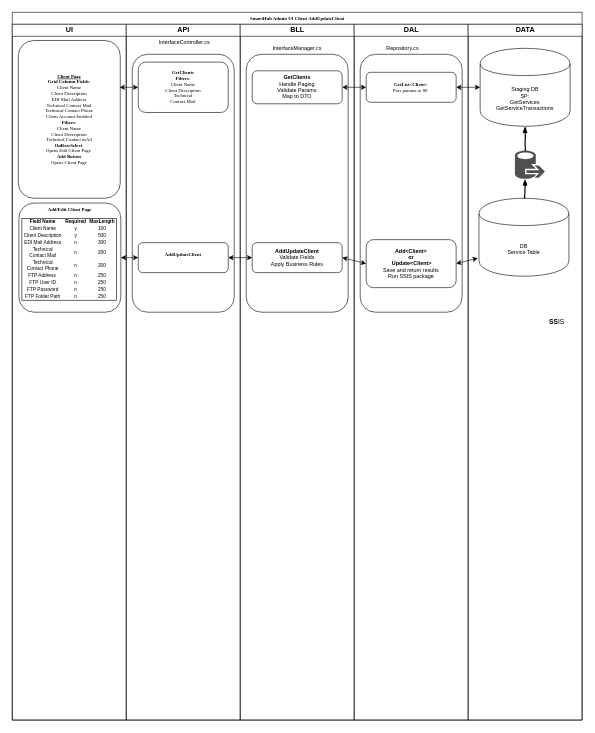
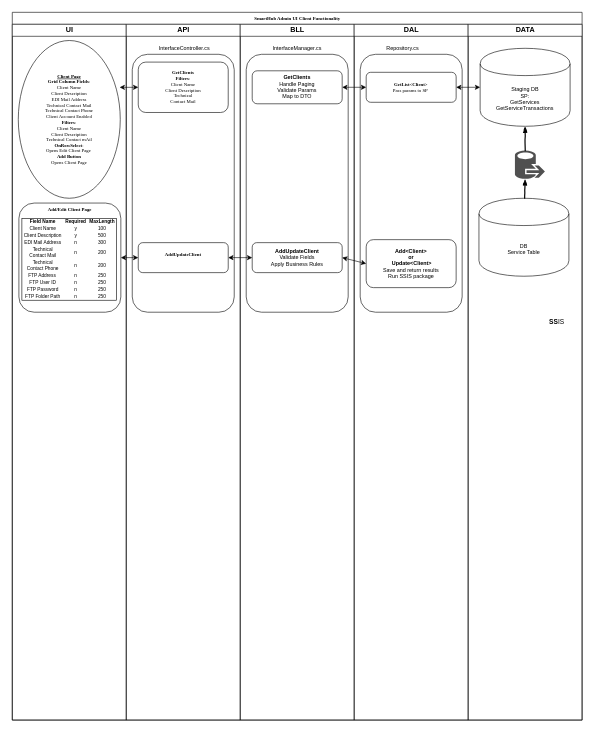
  <mxCell id="0" />
  <mxCell id="1" parent="0" />
- <mxCell id="2" value="SmartHub Admin UI Client AddUpdateClient" style="swimlane;html=1;childLayout=stackLayout;startSize=20;rounded=0;shadow=0;labelBackgroundColor=none;strokeColor=#000000;strokeWidth=1;fillColor=#ffffff;fontFamily=Verdana;fontSize=8;fontColor=#000000;align=center;verticalAlign=top;" parent="1" vertex="1"><mxGeometry x="20" width="950" height="1180" as="geometry" y="20" /></mxCell>
+ <mxCell id="2" value="SmartHub Admin UI Client Functionality" style="swimlane;html=1;childLayout=stackLayout;startSize=20;rounded=0;shadow=0;labelBackgroundColor=none;strokeColor=#000000;strokeWidth=1;fillColor=#ffffff;fontFamily=Verdana;fontSize=8;fontColor=#000000;align=center;verticalAlign=top;" parent="1" vertex="1"><mxGeometry x="20" width="950" height="1180" as="geometry" y="20" /></mxCell>
  <mxCell id="3" value="UI" style="swimlane;html=1;startSize=20;" parent="2" vertex="1"><mxGeometry y="20" width="190" height="1160" as="geometry" /></mxCell>
- <mxCell id="4" value="&lt;b&gt;&lt;u&gt;Client Page&lt;br&gt;&lt;/u&gt;Grid Column Fields&lt;/b&gt;:&lt;br&gt;Client Name&lt;br&gt;Client Description&lt;br&gt;EDI Mail Address&lt;br&gt;Technical Contact Mail&lt;br&gt;Technical Contact Phone&lt;br&gt;Client Account Enabled&lt;br&gt;&lt;b&gt;Filters&lt;/b&gt;:&lt;br&gt;Client Name&lt;br&gt;Client Description&lt;br&gt;Technical Contact mAil&lt;br&gt;&lt;b&gt;OnRowSelect&lt;/b&gt;:&lt;br&gt;Opens Edit Client Page&amp;nbsp;&lt;br&gt;&lt;b&gt;Add Button&lt;/b&gt;&lt;br&gt;Opens Client Page" style="rounded=1;whiteSpace=wrap;html=1;shadow=0;labelBackgroundColor=none;strokeColor=#000000;strokeWidth=1;fillColor=#ffffff;fontFamily=Verdana;fontSize=8;fontColor=#000000;align=center;" parent="3" vertex="1"><mxGeometry x="10" y="27" width="170" height="263" as="geometry" /></mxCell>
+ <mxCell id="4" value="&lt;b&gt;&lt;u&gt;Client Page&lt;br&gt;&lt;/u&gt;Grid Column Fields&lt;/b&gt;:&lt;br&gt;Client Name&lt;br&gt;Client Description&lt;br&gt;EDI Mail Address&lt;br&gt;Technical Contact Mail&lt;br&gt;Technical Contact Phone&lt;br&gt;Client Account Enabled&lt;br&gt;&lt;b&gt;Filters&lt;/b&gt;:&lt;br&gt;Client Name&lt;br&gt;Client Description&lt;br&gt;Technical Contact mAil&lt;br&gt;&lt;b&gt;OnRowSelect&lt;/b&gt;:&lt;br&gt;Opens Edit Client Page&amp;nbsp;&lt;br&gt;&lt;b&gt;Add Button&lt;/b&gt;&lt;br&gt;Opens Client Page" style="ellipse;whiteSpace=wrap;html=1;shadow=0;labelBackgroundColor=none;strokeColor=#000000;strokeWidth=1;fillColor=#ffffff;fontFamily=Verdana;fontSize=8;fontColor=#000000;align=center;" parent="3" vertex="1"><mxGeometry x="10" y="27" width="170" height="263" as="geometry" /></mxCell>
  <mxCell id="5" value="&lt;b&gt;Add/Edit Client Page&lt;/b&gt;&lt;br&gt;&lt;br&gt;&lt;br&gt;&lt;br&gt;&lt;br&gt;&lt;br&gt;&lt;br&gt;&lt;br&gt;&lt;br&gt;&lt;br&gt;&lt;br&gt;&lt;br&gt;&lt;br&gt;&lt;br&gt;&lt;br&gt;&lt;br&gt;&lt;br&gt;&lt;br&gt;&lt;br&gt;&lt;br&gt;&lt;br&gt;&lt;br&gt;&lt;br&gt;&lt;br&gt;&lt;br&gt;" style="rounded=1;whiteSpace=wrap;html=1;shadow=0;labelBackgroundColor=none;strokeColor=#000000;strokeWidth=1;fillColor=#ffffff;fontFamily=Verdana;fontSize=8;fontColor=#000000;align=center;verticalAlign=top;" parent="3" vertex="1"><mxGeometry x="11" y="298" width="170" height="182" as="geometry" /></mxCell>
  <mxCell id="6" value="&lt;table border=&quot;0&quot; width=&quot;100%&quot; style=&quot;width: 100% ; height: 100% ; border-collapse: collapse&quot;&gt;&lt;tbody&gt;&lt;tr&gt;&lt;td&gt;&lt;b&gt;Field Name&lt;/b&gt;&lt;/td&gt;&lt;td&gt;&lt;b&gt;Required&lt;/b&gt;&lt;/td&gt;&lt;td&gt;&lt;b&gt;MaxLength&lt;/b&gt;&lt;/td&gt;&lt;/tr&gt;&lt;tr&gt;&lt;td&gt;Client Name&lt;/td&gt;&lt;td&gt;y&lt;/td&gt;&lt;td&gt;100&lt;/td&gt;&lt;/tr&gt;&lt;tr&gt;&lt;td&gt;Client Description&lt;/td&gt;&lt;td&gt;y&lt;/td&gt;&lt;td&gt;500&lt;/td&gt;&lt;/tr&gt;&lt;tr&gt;&lt;td&gt;EDI Mail Address&lt;/td&gt;&lt;td&gt;n&lt;/td&gt;&lt;td&gt;300&lt;/td&gt;&lt;/tr&gt;&lt;tr&gt;&lt;td&gt;Technical &lt;br&gt;Contact Mail&lt;/td&gt;&lt;td&gt;n&lt;/td&gt;&lt;td&gt;200&lt;/td&gt;&lt;/tr&gt;&lt;tr&gt;&lt;td&gt;Technical&lt;br&gt;Contact Phone&lt;/td&gt;&lt;td&gt;n&lt;/td&gt;&lt;td&gt;200&lt;/td&gt;&lt;/tr&gt;&lt;tr&gt;&lt;td&gt;FTP Address&amp;nbsp;&lt;/td&gt;&lt;td&gt;n&lt;/td&gt;&lt;td&gt;250&lt;/td&gt;&lt;/tr&gt;&lt;tr&gt;&lt;td&gt;FTP User ID&lt;/td&gt;&lt;td&gt;n&lt;/td&gt;&lt;td&gt;250&lt;/td&gt;&lt;/tr&gt;&lt;tr&gt;&lt;td&gt;FTP Password&lt;/td&gt;&lt;td&gt;n&lt;/td&gt;&lt;td&gt;250&lt;/td&gt;&lt;/tr&gt;&lt;tr&gt;&lt;td&gt;FTP Folder Path&lt;/td&gt;&lt;td&gt;n&lt;/td&gt;&lt;td&gt;250&lt;/td&gt;&lt;/tr&gt;&lt;/tbody&gt;&lt;/table&gt;" style="text;html=1;strokeColor=#000000;fillColor=none;overflow=fill;fontSize=8;align=center;strokeWidth=1;" parent="3" vertex="1"><mxGeometry x="16" y="324" width="158" height="136" as="geometry" /></mxCell>
  <mxCell id="7" value="API" style="swimlane;html=1;startSize=20;" parent="2" vertex="1"><mxGeometry x="190" y="20" width="190" height="1160" as="geometry" /></mxCell>
  <mxCell id="8" value="" style="rounded=1;whiteSpace=wrap;html=1;fontSize=9;align=center;" parent="7" vertex="1"><mxGeometry x="10" y="50" width="170" height="430" as="geometry" /></mxCell>
  <mxCell id="9" value="&lt;b&gt;GetClients&lt;br&gt;Filters&lt;/b&gt;:&lt;br&gt;Client Name&lt;br&gt;Client Description&lt;br&gt;Technical&lt;br&gt;Contact Mail" style="rounded=1;whiteSpace=wrap;html=1;shadow=0;labelBackgroundColor=none;strokeColor=#000000;strokeWidth=1;fillColor=#ffffff;fontFamily=Verdana;fontSize=8;fontColor=#000000;align=center;" parent="7" vertex="1"><mxGeometry x="20" y="63" width="150" height="84" as="geometry" /></mxCell>
  <mxCell id="10" value="&lt;b&gt;AddUpdateClient&lt;br&gt;&amp;nbsp;&lt;/b&gt;" style="rounded=1;whiteSpace=wrap;html=1;shadow=0;labelBackgroundColor=none;strokeColor=#000000;strokeWidth=1;fillColor=#ffffff;fontFamily=Verdana;fontSize=8;fontColor=#000000;align=center;verticalAlign=middle;" parent="7" vertex="1"><mxGeometry x="20" y="364" width="150" height="50" as="geometry" /></mxCell>
- <mxCell id="11" value="InterfaceController.cs" style="text;html=1;strokeColor=none;fillColor=none;align=center;verticalAlign=middle;whiteSpace=wrap;rounded=0;fontSize=9;" parent="7" vertex="1"><mxGeometry x="77" y="20" width="40" height="20" as="geometry" /></mxCell>
+ <mxCell id="11" value="InterfaceController.cs" style="text;html=1;strokeColor=none;fillColor=none;align=center;verticalAlign=middle;whiteSpace=wrap;rounded=0;fontSize=9;" parent="7" vertex="1"><mxGeometry x="77" y="30" width="40" height="20" as="geometry" /></mxCell>
  <mxCell id="12" value="BLL" style="swimlane;html=1;startSize=20;" parent="2" vertex="1"><mxGeometry x="380" y="20" width="190" height="1160" as="geometry" /></mxCell>
  <mxCell id="13" value="" style="rounded=1;whiteSpace=wrap;html=1;shadow=0;labelBackgroundColor=none;strokeColor=#000000;strokeWidth=1;fillColor=#ffffff;fontFamily=Verdana;fontSize=8;fontColor=#000000;align=center;" parent="12" vertex="1"><mxGeometry x="10" y="50" width="170" height="430" as="geometry" /></mxCell>
  <mxCell id="14" value="InterfaceManager.cs" style="text;html=1;strokeColor=none;fillColor=none;align=center;verticalAlign=middle;whiteSpace=wrap;rounded=0;fontSize=9;" parent="12" vertex="1"><mxGeometry x="75" y="30" width="40" height="20" as="geometry" /></mxCell>
  <mxCell id="15" value="&lt;b&gt;GetClients&lt;/b&gt;&lt;br&gt;Handle Paging&lt;br&gt;Validate Params&lt;br&gt;Map to DTO" style="rounded=1;whiteSpace=wrap;html=1;fontSize=9;align=center;" parent="12" vertex="1"><mxGeometry x="20" y="77.5" width="150" height="55" as="geometry" /></mxCell>
  <mxCell id="16" value="&lt;b&gt;AddUpdateClient&lt;/b&gt;&lt;br&gt;Validate Fields&lt;br&gt;Apply Business Rules" style="rounded=1;whiteSpace=wrap;html=1;fontSize=9;align=center;" parent="12" vertex="1"><mxGeometry x="20" y="364" width="150" height="50" as="geometry" /></mxCell>
  <mxCell id="17" value="DAL" style="swimlane;html=1;startSize=20;" parent="2" vertex="1"><mxGeometry x="570" y="20" width="190" height="1160" as="geometry" /></mxCell>
  <mxCell id="18" value="" style="rounded=1;whiteSpace=wrap;html=1;fontSize=9;align=center;" parent="17" vertex="1"><mxGeometry x="10" y="50" width="170" height="430" as="geometry" /></mxCell>
  <mxCell id="19" value="&lt;b&gt;GetList&amp;lt;Client&amp;gt;&lt;br&gt;&lt;/b&gt;Pass params to SP&amp;nbsp;" style="rounded=1;whiteSpace=wrap;html=1;shadow=0;labelBackgroundColor=none;strokeColor=#000000;strokeWidth=1;fillColor=#ffffff;fontFamily=Verdana;fontSize=8;fontColor=#000000;align=center;" parent="17" vertex="1"><mxGeometry x="20" y="80" width="150" height="50" as="geometry" /></mxCell>
  <mxCell id="20" value="&lt;b&gt;Add&amp;lt;Client&amp;gt; &lt;br&gt;or&lt;br&gt;&amp;nbsp;Update&amp;lt;Client&amp;gt;&lt;br&gt;&lt;/b&gt;Save and return results&lt;br&gt;Run SSIS package" style="rounded=1;whiteSpace=wrap;html=1;fontSize=9;align=center;" parent="17" vertex="1"><mxGeometry x="20" y="359" width="150" height="80" as="geometry" /></mxCell>
  <mxCell id="21" value="Repository.cs" style="text;html=1;strokeColor=none;fillColor=none;align=center;verticalAlign=middle;whiteSpace=wrap;rounded=0;fontSize=9;" parent="17" vertex="1"><mxGeometry x="61" y="30" width="40" height="20" as="geometry" /></mxCell>
  <mxCell id="22" value="" style="endArrow=classic;startArrow=classic;html=1;fontSize=9;entryX=0;entryY=0.5;entryDx=0;entryDy=0;exitX=0.994;exitY=0.297;exitDx=0;exitDy=0;exitPerimeter=0;" parent="2" source="4" target="9" edge="1"><mxGeometry width="50" height="50" relative="1" as="geometry"><mxPoint y="820" as="sourcePoint" /><mxPoint x="50" y="770" as="targetPoint" /></mxGeometry></mxCell>
  <mxCell id="23" value="" style="endArrow=classic;startArrow=classic;html=1;fontSize=9;exitX=1;exitY=0.5;exitDx=0;exitDy=0;entryX=0;entryY=0.5;entryDx=0;entryDy=0;" parent="2" source="10" target="16" edge="1"><mxGeometry width="50" height="50" relative="1" as="geometry"><mxPoint y="820" as="sourcePoint" /><mxPoint x="400" y="457" as="targetPoint" /></mxGeometry></mxCell>
  <mxCell id="24" value="" style="endArrow=classic;startArrow=classic;html=1;fontSize=9;exitX=1;exitY=0.5;exitDx=0;exitDy=0;entryX=0;entryY=0.5;entryDx=0;entryDy=0;" parent="2" source="16" target="20" edge="1"><mxGeometry width="50" height="50" relative="1" as="geometry"><mxPoint y="820" as="sourcePoint" /><mxPoint x="592" y="458" as="targetPoint" /></mxGeometry></mxCell>
  <mxCell id="25" value="" style="endArrow=classic;startArrow=classic;html=1;fontSize=9;entryX=0;entryY=0.5;entryDx=0;entryDy=0;exitX=1;exitY=0.5;exitDx=0;exitDy=0;" parent="2" source="19" target="28" edge="1"><mxGeometry width="50" height="50" relative="1" as="geometry"><mxPoint y="820" as="sourcePoint" /><mxPoint x="50" y="770" as="targetPoint" /></mxGeometry></mxCell>
  <mxCell id="26" value="" style="endArrow=classic;startArrow=classic;html=1;fontSize=8;entryX=0;entryY=0.5;entryDx=0;entryDy=0;exitX=1;exitY=0.5;exitDx=0;exitDy=0;" parent="2" source="5" target="10" edge="1"><mxGeometry width="50" height="50" relative="1" as="geometry"><mxPoint y="650" as="sourcePoint" /><mxPoint x="50" y="600" as="targetPoint" /></mxGeometry></mxCell>
  <mxCell id="27" value="DATA" style="swimlane;html=1;startSize=20;align=center;" parent="2" vertex="1"><mxGeometry x="760" y="20" width="190" height="1160" as="geometry" /></mxCell>
  <mxCell id="28" value="Staging DB&lt;br&gt;SP:&lt;br&gt;GetServices&lt;br&gt;GetServiceTransactions" style="shape=cylinder;whiteSpace=wrap;html=1;boundedLbl=1;backgroundOutline=1;fontSize=9;align=center;" parent="27" vertex="1"><mxGeometry x="20" y="40" width="150" height="130" as="geometry" /></mxCell>
  <mxCell id="29" value="DB&lt;br&gt;Service Table" style="shape=cylinder;whiteSpace=wrap;html=1;boundedLbl=1;backgroundOutline=1;fontSize=9;align=center;" parent="27" vertex="1"><mxGeometry x="18" y="290" width="150" height="130" as="geometry" /></mxCell>
  <mxCell id="30" value="" style="pointerEvents=1;shadow=0;dashed=0;html=1;strokeColor=none;labelPosition=center;verticalLabelPosition=bottom;verticalAlign=top;align=center;shape=mxgraph.mscae.intune.data_migration_wizard;fillColor=#505050;fontSize=9;" parent="27" vertex="1"><mxGeometry x="78" y="210" width="50" height="48" as="geometry" /></mxCell>
  <mxCell id="31" value="" style="rounded=0;comic=1;strokeWidth=2;endArrow=blockThin;html=1;fontFamily=Comic Sans MS;fontStyle=1;entryX=0.34;entryY=0.995;entryDx=0;entryDy=0;entryPerimeter=0;" parent="27" source="29" target="30" edge="1"><mxGeometry width="50" height="50" relative="1" as="geometry"><mxPoint x="128" y="539.5" as="sourcePoint" /><mxPoint x="178" y="489.5" as="targetPoint" /></mxGeometry></mxCell>
  <mxCell id="32" value="&lt;font style=&quot;font-size: 11px&quot;&gt;&lt;b&gt;SS&lt;/b&gt;IS&lt;/font&gt;" style="text;html=1;strokeColor=none;fillColor=none;align=center;verticalAlign=middle;whiteSpace=wrap;rounded=0;fontSize=9;" parent="27" vertex="1"><mxGeometry x="128" y="485.5" width="40" height="20" as="geometry" /></mxCell>
  <mxCell id="33" value="" style="rounded=0;comic=1;strokeWidth=2;endArrow=blockThin;html=1;fontFamily=Comic Sans MS;fontStyle=1;exitX=0.34;exitY=0.01;exitDx=0;exitDy=0;entryX=0.5;entryY=1;entryDx=0;entryDy=0;exitPerimeter=0;" parent="27" source="30" target="28" edge="1"><mxGeometry width="50" height="50" relative="1" as="geometry"><mxPoint x="105" y="574.5" as="sourcePoint" /><mxPoint x="105" y="515.26" as="targetPoint" /></mxGeometry></mxCell>
- <mxCell id="34" value="" style="endArrow=classic;startArrow=classic;html=1;entryX=-0.013;entryY=0.769;entryDx=0;entryDy=0;entryPerimeter=0;exitX=1;exitY=0.5;exitDx=0;exitDy=0;" parent="2" source="20" target="29" edge="1"><mxGeometry width="50" height="50" relative="1" as="geometry"><mxPoint y="1250" as="sourcePoint" /><mxPoint x="50" y="1200" as="targetPoint" /></mxGeometry></mxCell>
  <mxCell id="35" value="" style="endArrow=classic;startArrow=classic;html=1;entryX=0;entryY=0.5;entryDx=0;entryDy=0;exitX=1;exitY=0.5;exitDx=0;exitDy=0;" parent="2" source="15" target="19" edge="1"><mxGeometry width="50" height="50" relative="1" as="geometry"><mxPoint y="1250" as="sourcePoint" /><mxPoint x="50" y="1200" as="targetPoint" /></mxGeometry></mxCell>
